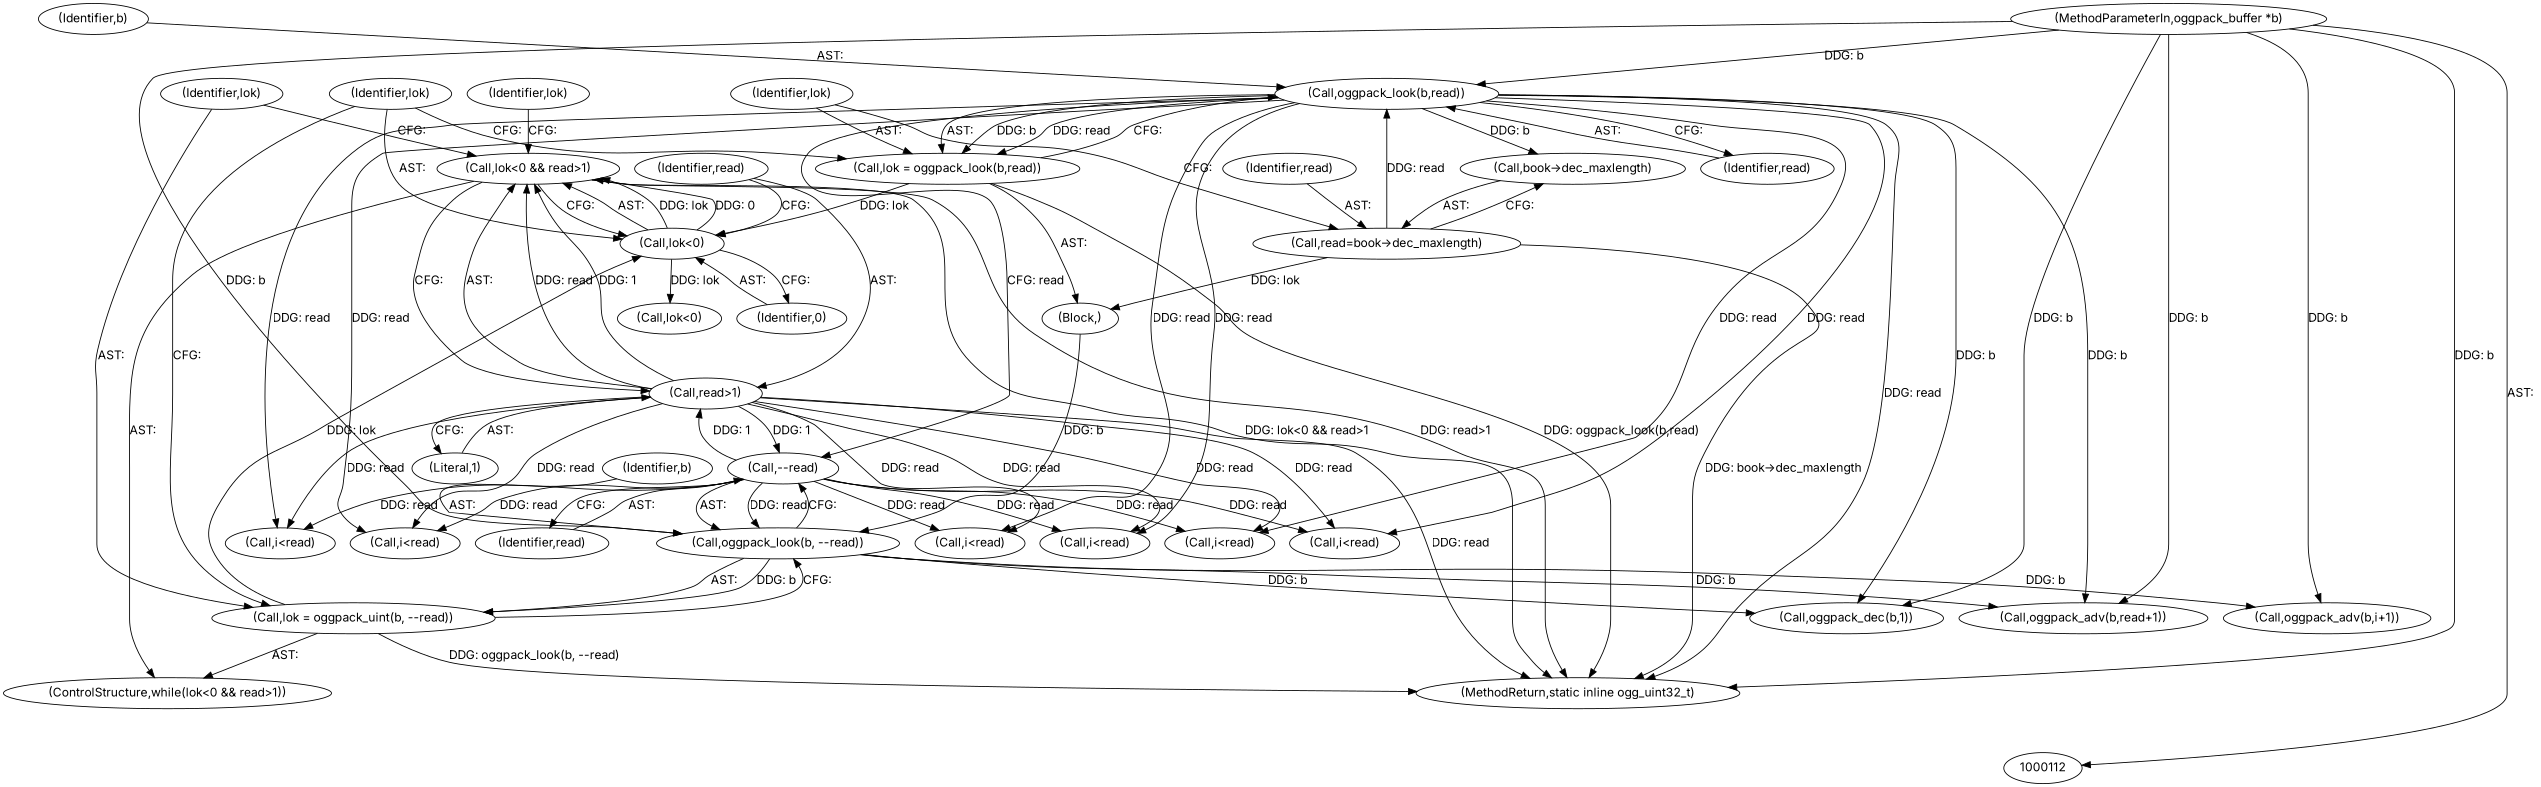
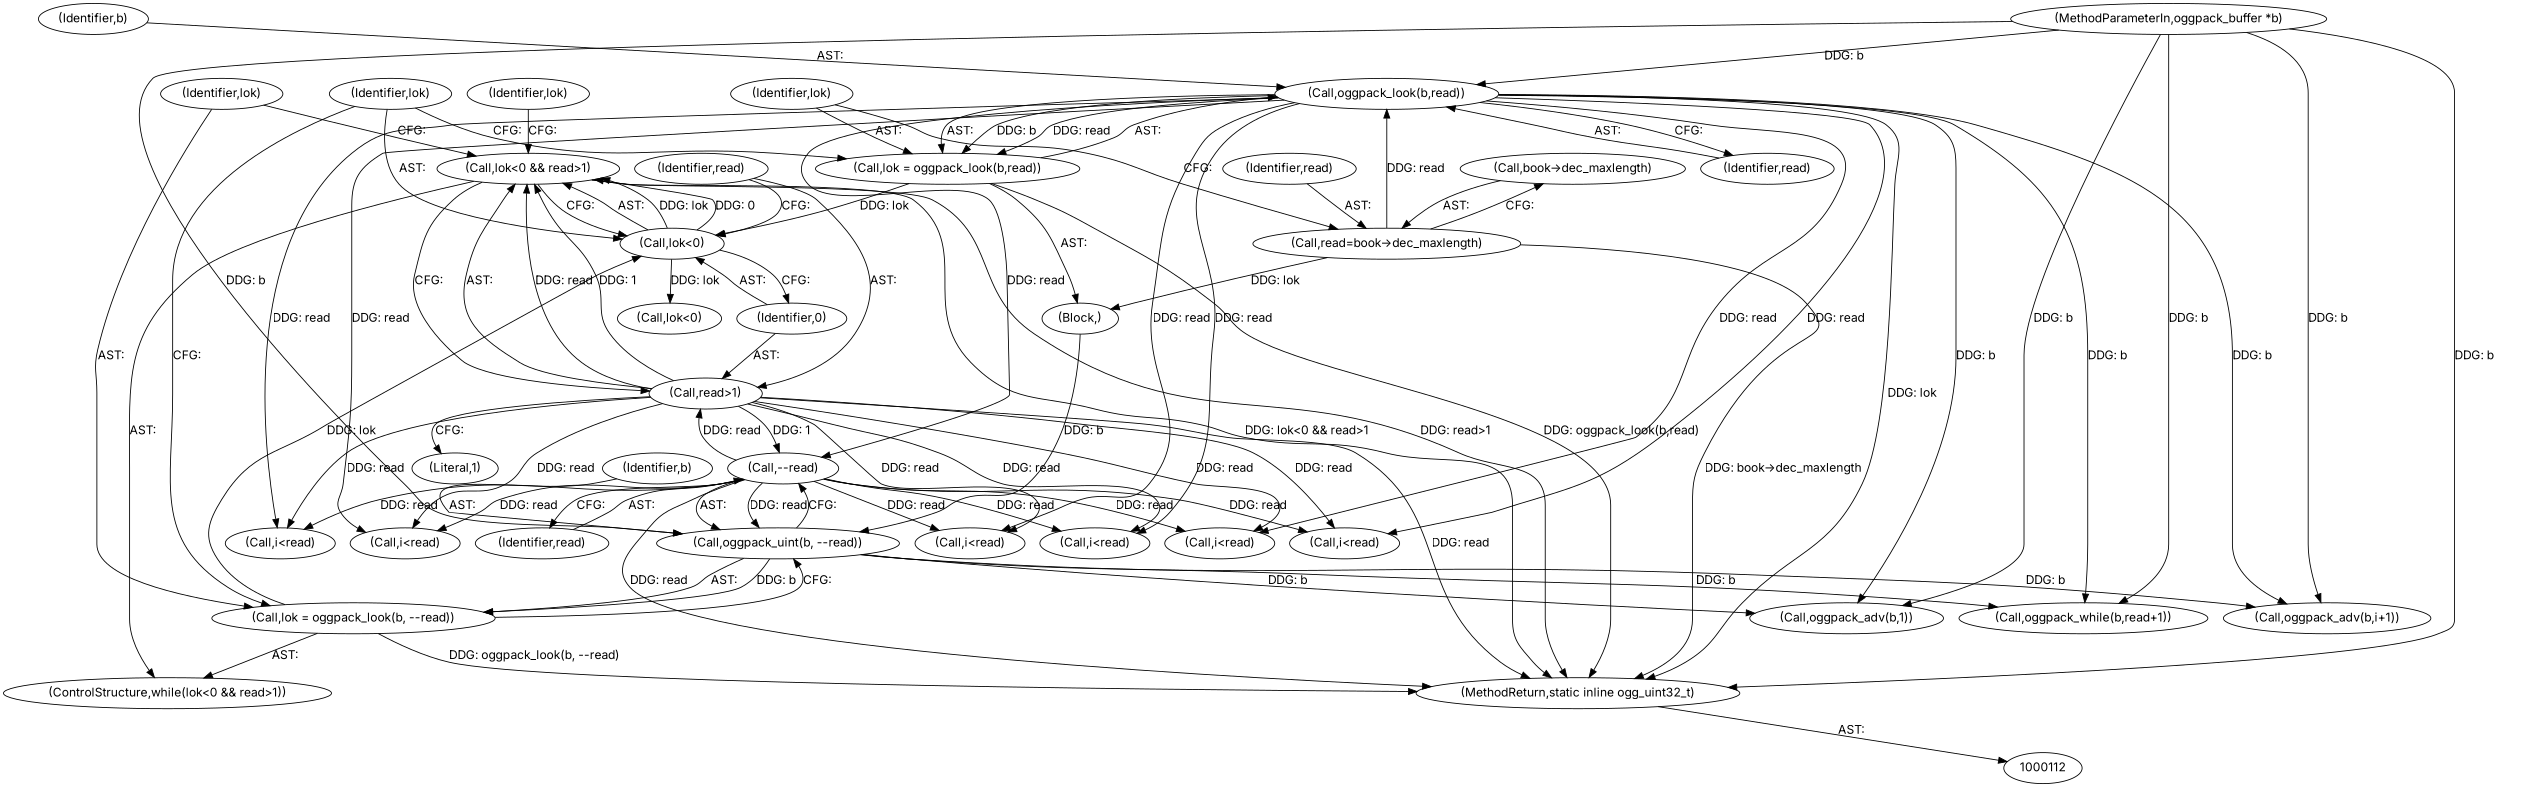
  digraph {
    fontname=Inter
    node [fontname=Inter]
    edge [fontname=Inter]
    n1 [label="(Call,lok<0 && read>1)"]
    n2 [label="(Call,lok<0)"]
    n3 [label="(Call,read>1)"]
    n4 [label="(MethodReturn,static inline ogg_uint32_t)"]
    n5 [label="(ControlStructure,while(lok<0 && read>1))"]
    n6 [label="(Identifier,0)"]
    n7 [label="(Call,lok<0)"]
    n8 [label="(Call,--read)"]
    n9 [label="(Call,i<read)"]
    n10 [label="(Call,i<read)"]
    n11 [label="(Call,i<read)"]
    n12 [label="(Call,i<read)"]
    n13 [label="(Call,i<read)"]
    n14 [label="(Call,i<read)"]
    n15 [label="(Literal,1)"]
    n16 [label="(Call,lok = oggpack_look(b,read))"]
    n17 [label="(Call,oggpack_look(b,read))"]
    n18 [label="(Block,)"]
    n19 [label="(Identifier,read)"]
-   n20 [label="(Call,oggpack_adv(b,read+1))"]
+   n20 [label="(Call,oggpack_while(b,read+1))"]
    n21 [label="(Call,oggpack_adv(b,i+1))"]
-   n22 [label="(Call,oggpack_dec(b,1))"]
-   n23 [label="(Call,oggpack_look(b, --read))"]
-   n24 [label="(Call,lok = oggpack_uint(b, --read))"]
+   n22 [label="(Call,oggpack_adv(b,1))"]
+   n23 [label="(Call,oggpack_uint(b, --read))"]
+   n24 [label="(Call,lok = oggpack_look(b, --read))"]
    n25 [label="(Identifier,read)"]
    n26 [label="(MethodParameterIn,oggpack_buffer *b)"]
    n27 [label=1000112]
    n28 [label="(Call,read=book->dec_maxlength)"]
    n29 [label="(Call,book->dec_maxlength)"]
    n30 [label="(Identifier,lok)"]
    n31 [label="(Identifier,b)"]
    n32 [label="(Identifier,read)"]
    n33 [label="(Identifier,lok)"]
    n34 [label="(Identifier,read)"]
    n35 [label="(Identifier,b)"]
    n36 [label="(Identifier,lok)"]
    n37 [label="(Identifier,lok)"]
    n1 -> n2 [label="CFG: "]
    n1 -> n3 [label="CFG: "]
    n1 -> n4 [label="DDG: lok<0 && read>1"]
    n1 -> n4 [label="DDG: read>1"]
    n1 -> n5 [label="AST: "]
    n2 -> n1 [label="AST: "]
    n2 -> n1 [label="DDG: lok"]
    n2 -> n1 [label="DDG: 0"]
    n2 -> n6 [label="CFG: "]
    n2 -> n7 [label="DDG: lok"]
    n3 -> n1 [label="AST: "]
    n3 -> n1 [label="DDG: read"]
    n3 -> n1 [label="DDG: 1"]
    n3 -> n4 [label="DDG: read"]
    n3 -> n8 [label="DDG: 1"]
    n3 -> n9 [label="DDG: read"]
    n3 -> n10 [label="DDG: read"]
    n3 -> n11 [label="DDG: read"]
    n3 -> n12 [label="DDG: read"]
    n3 -> n13 [label="DDG: read"]
    n3 -> n14 [label="DDG: read"]
    n3 -> n15 [label="CFG: "]
    n6 -> n2 [label="AST: "]
-   n8 -> n3 [label="DDG: 1"]
+   n8 -> n3 [label="DDG: read"]
+   n8 -> n4 [label="DDG: read"]
    n8 -> n9 [label="DDG: read"]
    n8 -> n10 [label="DDG: read"]
    n8 -> n11 [label="DDG: read"]
    n8 -> n12 [label="DDG: read"]
    n8 -> n13 [label="DDG: read"]
    n8 -> n14 [label="DDG: read"]
    n8 -> n23 [label="AST: "]
    n8 -> n23 [label="DDG: read"]
    n8 -> n25 [label="CFG: "]
-   n15 -> n3 [label="AST: "]
+   n6 -> n3 [label="AST: "]
    n16 -> n2 [label="DDG: lok"]
    n16 -> n4 [label="DDG: oggpack_look(b,read)"]
-   n16 -> n17 [label="CFG: "]
+   n16 -> n17 [label="AST: "]
    n16 -> n18 [label="AST: "]
-   n17 -> n4 [label="DDG: read"]
-   n17 -> n8 [label="CFG: read"]
+   n17 -> n4 [label="DDG: lok"]
+   n17 -> n8 [label="DDG: read"]
    n17 -> n9 [label="DDG: read"]
    n17 -> n10 [label="DDG: read"]
    n17 -> n11 [label="DDG: read"]
    n17 -> n12 [label="DDG: read"]
    n17 -> n13 [label="DDG: read"]
    n17 -> n14 [label="DDG: read"]
    n17 -> n16 [label="AST: "]
    n17 -> n16 [label="DDG: b"]
    n17 -> n16 [label="DDG: read"]
    n17 -> n19 [label="CFG: "]
    n17 -> n20 [label="DDG: b"]
-   n17 -> n29 [label="DDG: b"]
+   n17 -> n21 [label="DDG: b"]
    n17 -> n22 [label="DDG: b"]
    n18 -> n23 [label="DDG: b"]
    n19 -> n17 [label="AST: "]
    n23 -> n8 [label="CFG: "]
    n23 -> n20 [label="DDG: b"]
    n23 -> n21 [label="DDG: b"]
    n23 -> n22 [label="DDG: b"]
    n23 -> n24 [label="AST: "]
    n23 -> n24 [label="DDG: b"]
    n24 -> n2 [label="DDG: lok"]
    n24 -> n4 [label="DDG: oggpack_look(b, --read)"]
    n24 -> n5 [label="AST: "]
    n24 -> n23 [label="CFG: "]
    n25 -> n8 [label="AST: "]
    n26 -> n4 [label="DDG: b"]
    n26 -> n17 [label="DDG: b"]
    n26 -> n20 [label="DDG: b"]
    n26 -> n21 [label="DDG: b"]
    n26 -> n22 [label="DDG: b"]
    n26 -> n23 [label="DDG: b"]
-   n26 -> n27 [label="AST: "]
+   n4 -> n27 [label="AST: "]
    n28 -> n4 [label="DDG: book->dec_maxlength"]
    n28 -> n17 [label="DDG: read"]
    n28 -> n18 [label="DDG: lok"]
    n28 -> n29 [label="CFG: "]
    n29 -> n28 [label="AST: "]
    n30 -> n16 [label="AST: "]
    n30 -> n28 [label="CFG: "]
    n31 -> n17 [label="AST: "]
    n32 -> n2 [label="CFG: "]
    n32 -> n3 [label="AST: "]
    n33 -> n1 [label="CFG: "]
    n33 -> n24 [label="AST: "]
    n34 -> n28 [label="AST: "]
    n35 -> n23 [label="AST: "]
    n36 -> n1 [label="CFG: "]
    n37 -> n2 [label="AST: "]
    n37 -> n16 [label="CFG: "]
    n37 -> n24 [label="CFG: "]
  }
